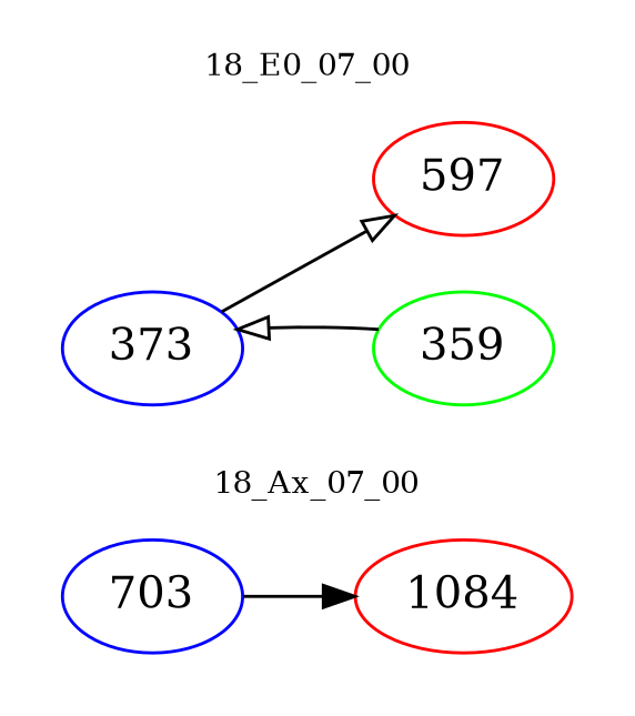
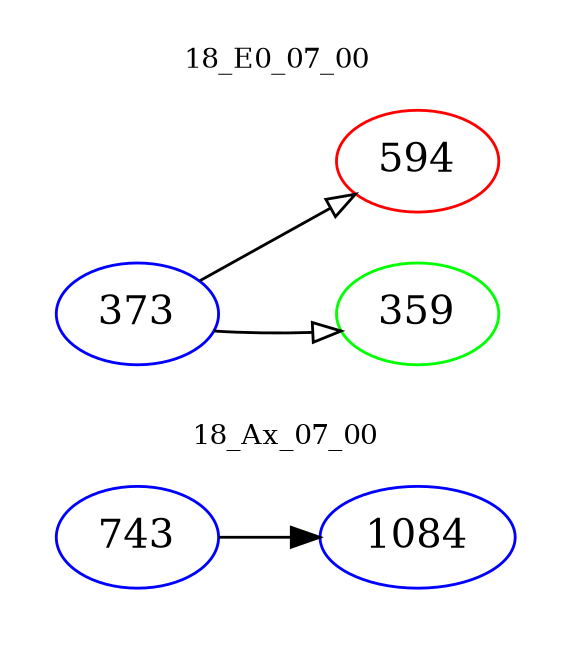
  digraph {
    rankdir=LR
    node [color=blue]
    edge [arrowhead=onormal color=black style=solid]
-   n1 [label=703]
-   n2 [color=red label=1084]
+   n1 [label=743]
+   n2 [label=1084]
    n3 [label=373]
    n4 [color=green label=359]
-   n5 [color=red label=597]
+   n5 [color=red label=594]
    subgraph cluster_1 {
      color=white
      fontsize=10
      label="18_Ax_07_00"
      n1
      n2
    }
    subgraph cluster_2 {
      color=white
      fontsize=10
      label="18_E0_07_00"
      n3
      n4
      n5
    }
    n1 -> n2 [arrowhead=normal]
-   n4 -> n3
+   n3 -> n4
    n3 -> n5
  }
